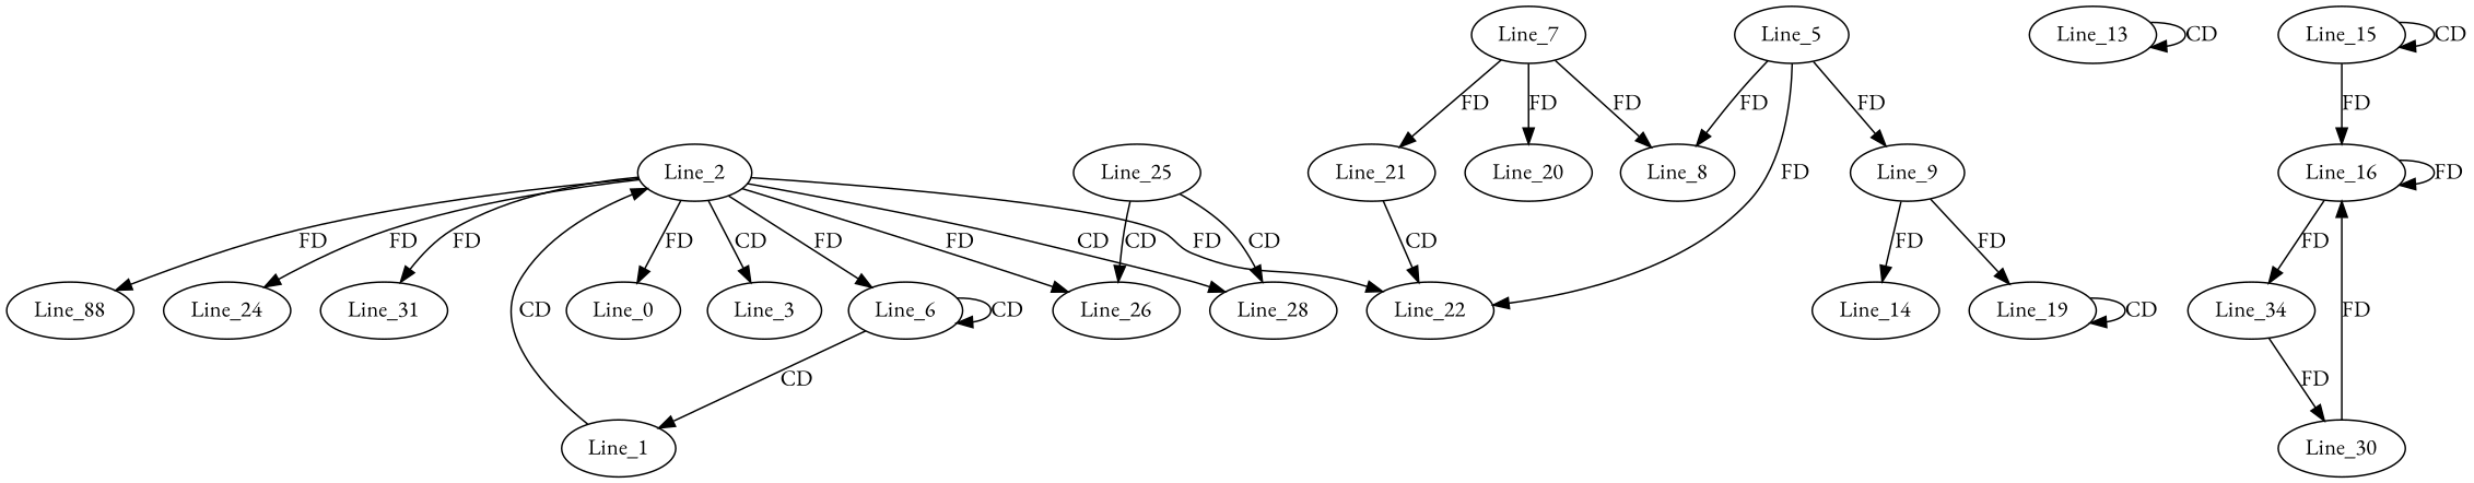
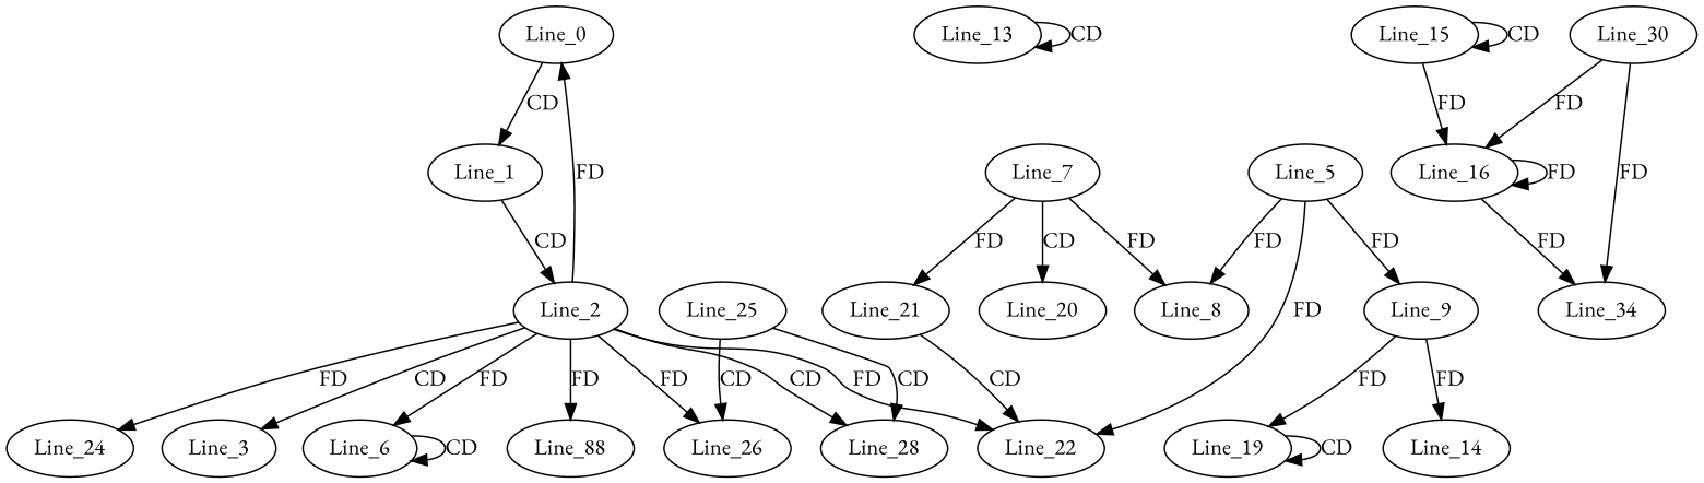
  digraph {
    fontname="EB Garamond"
    node [fontname="EB Garamond"]
    edge [fontname="EB Garamond"]
    Line_0
    Line_1
    Line_2
    Line_3
    Line_6
    n6 [label=Line_88]
    Line_22
    Line_24
    Line_26
    Line_28
-   Line_31
    Line_13
    Line_5
    Line_8
    Line_9
    Line_14
    Line_19
    Line_7
    Line_20
    Line_21
    Line_15
    Line_16
    Line_34
    n24 [label=Line_30]
    Line_25
-   Line_6 -> Line_1 [label=CD]
+   Line_0 -> Line_1 [label=CD]
    Line_1 -> Line_2 [label=CD]
    Line_2 -> Line_0 [label=FD]
    Line_2 -> Line_3 [label=CD]
    Line_2 -> Line_6 [label=FD]
    Line_2 -> n6 [label=FD]
    Line_2 -> Line_22 [label=FD]
    Line_2 -> Line_24 [label=FD]
    Line_2 -> Line_26 [label=FD]
    Line_2 -> Line_28 [label=CD]
-   Line_2 -> Line_31 [label=FD]
    Line_6 -> Line_6 [label=CD]
    Line_13 -> Line_13 [label=CD]
    Line_5 -> Line_22 [label=FD]
    Line_5 -> Line_8 [label=FD]
    Line_5 -> Line_9 [label=FD]
    Line_9 -> Line_14 [label=FD]
    Line_9 -> Line_19 [label=FD]
    Line_19 -> Line_19 [label=CD]
    Line_7 -> Line_8 [label=FD]
-   Line_7 -> Line_20 [label=FD]
+   Line_7 -> Line_20 [label=CD]
    Line_7 -> Line_21 [label=FD]
    Line_21 -> Line_22 [label=CD]
    Line_15 -> Line_15 [label=CD]
    Line_15 -> Line_16 [label=FD]
    Line_16 -> Line_16 [label=FD]
    Line_16 -> Line_34 [label=FD]
    n24 -> Line_16 [label=FD]
-   Line_34 -> n24 [label=FD]
+   n24 -> Line_34 [label=FD]
    Line_25 -> Line_26 [label=CD]
    Line_25 -> Line_28 [label=CD]
  }
